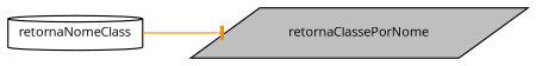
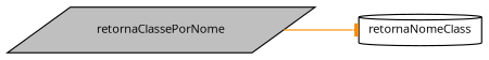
  digraph {
    rankdir=LR
    fontname="Open Sans"
    node [color=black fontname="Open Sans" fontsize=10 style=filled]
    n1 [fillcolor=grey75 fontcolor=black height=0.2 label=retornaClassePorNome shape=parallelogram width=0.4]
    n2 [fillcolor=white height=0.2 label=retornaNomeClass shape=cylinder width=0.4]
-   n2 -> n1 [color=darkorange fontname="Open Sans" fontsize=10 labelfontname=Helvetica labelfontsize=10 style=solid arrowhead=tee]
+   n1 -> n2 [color=darkorange fontname="Open Sans" fontsize=10 labelfontname=Helvetica labelfontsize=10 style=solid arrowhead=tee]
  }
